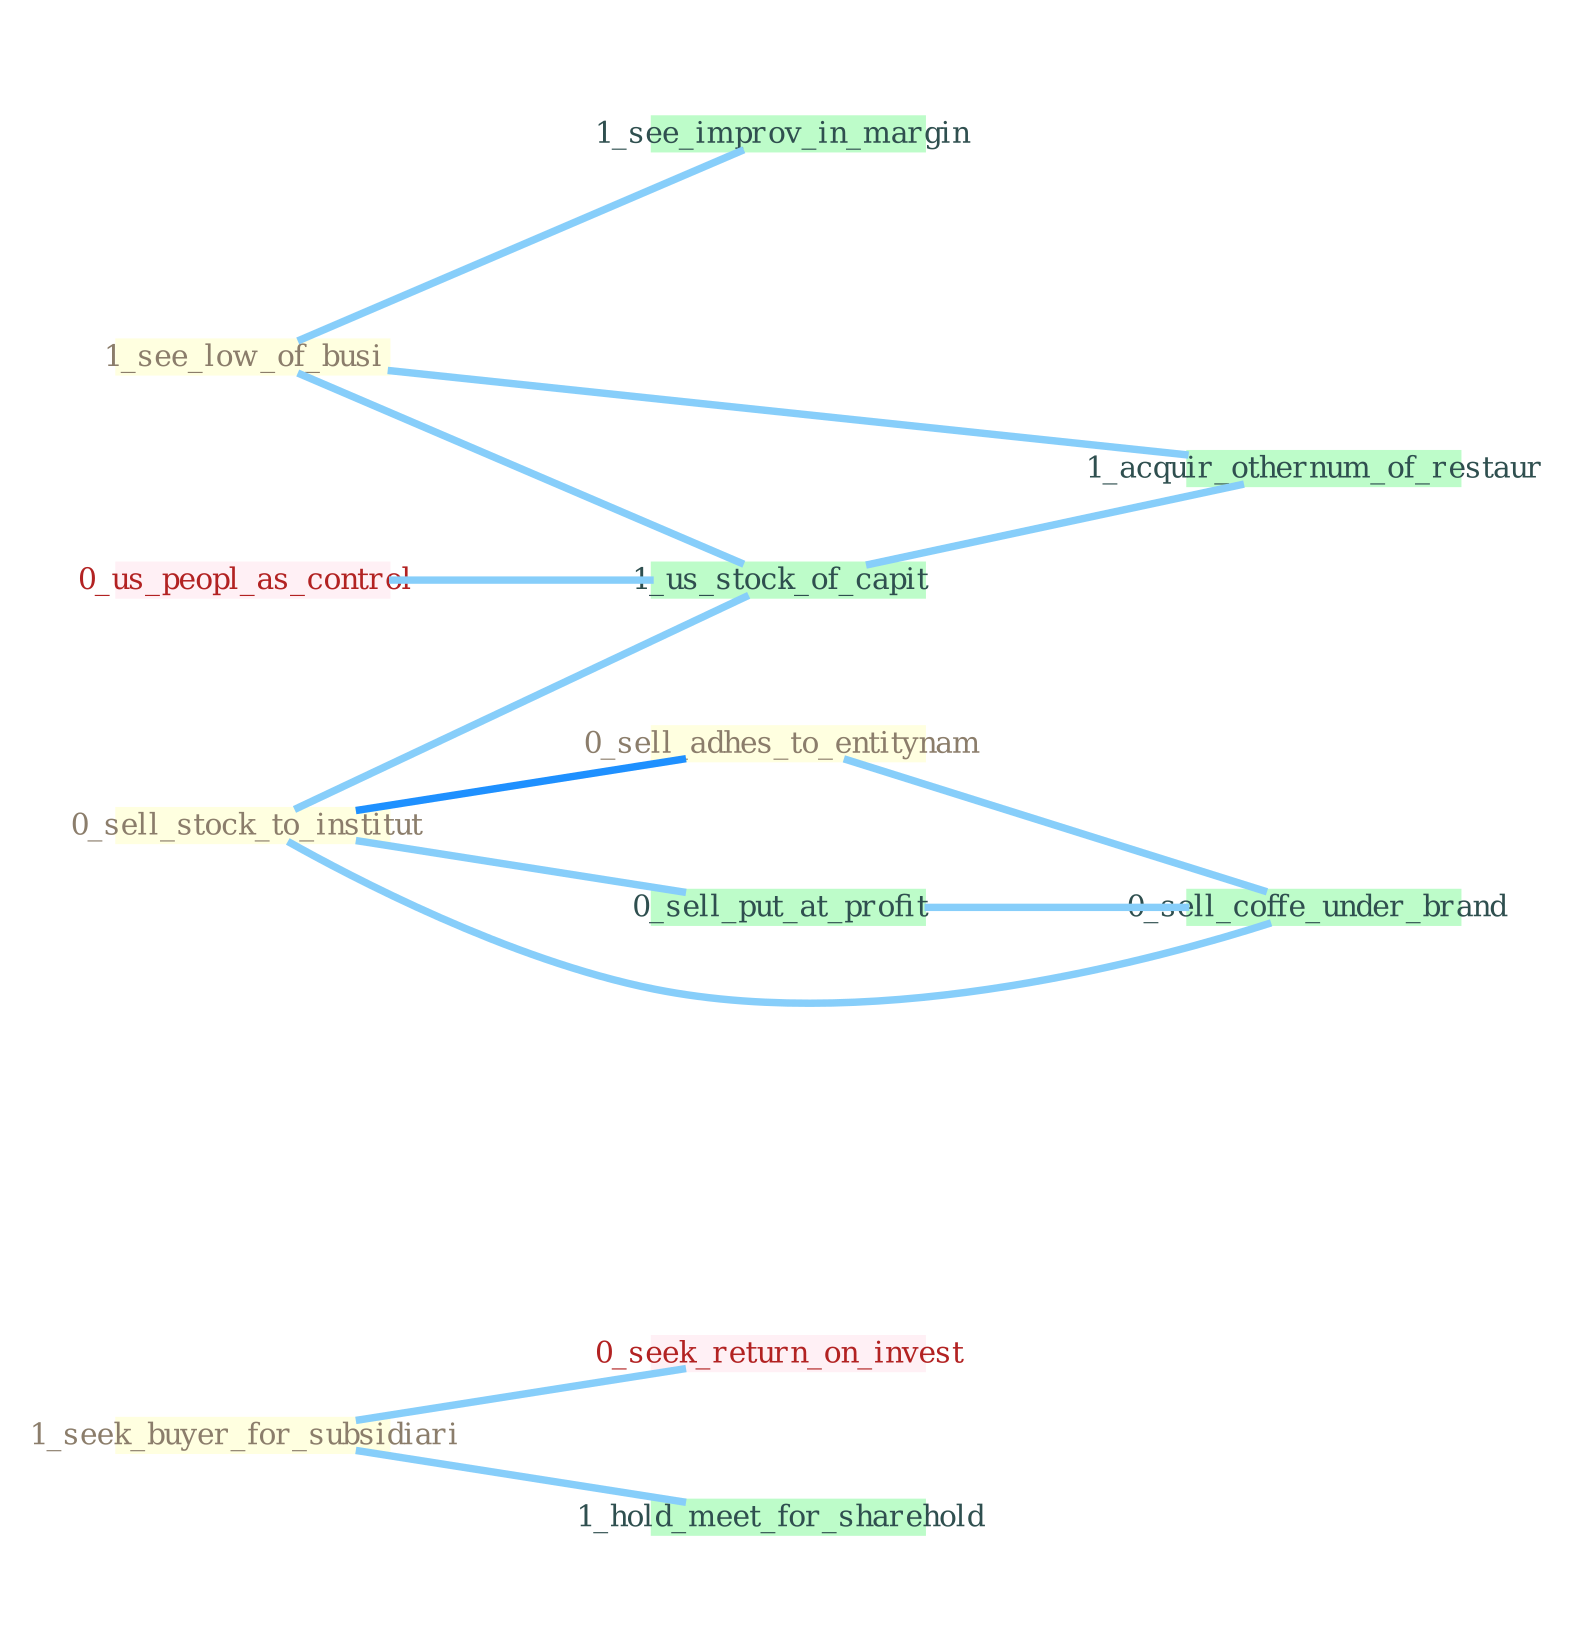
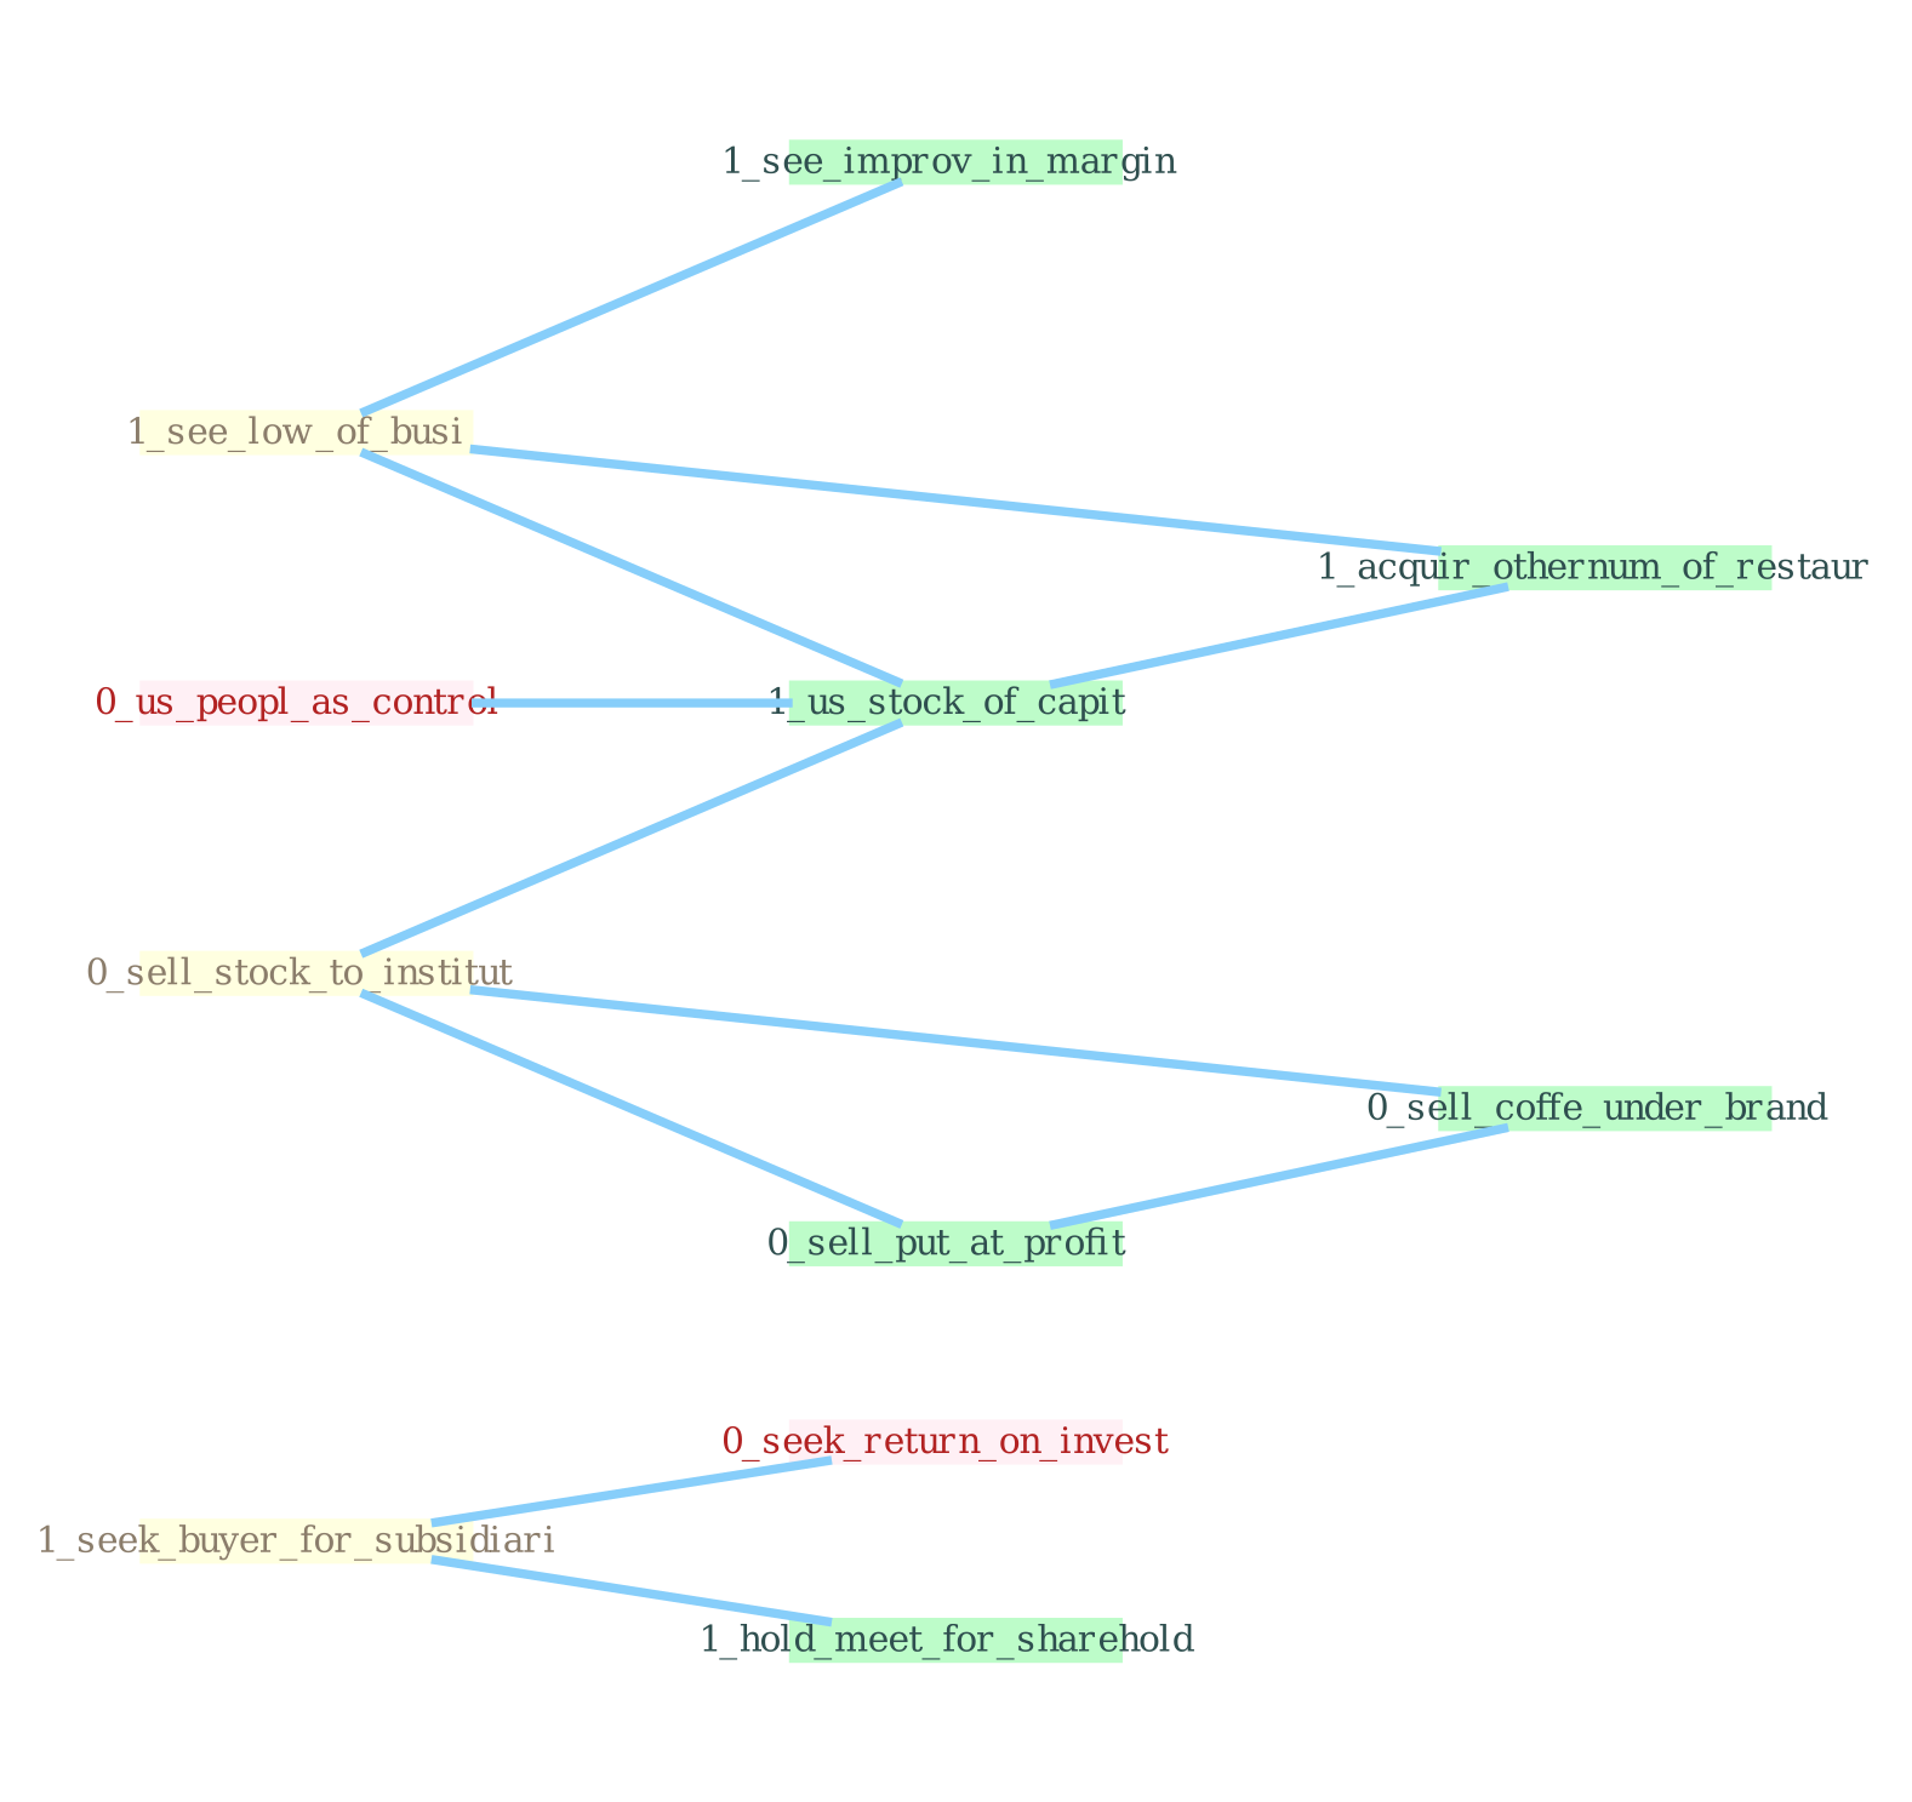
  graph {
    rankdir=LR
    node [color="#BDFCC9" fixedsize=true fontcolor="#2f4f4f" fontsize=4 shape=polygon style=filled]
    edge [color="#87cefa" w=1]
    "1_seek_buyer_for_subsidiari " [color="#ffffe0" fontcolor="#8b7d6b" height=.06 width=.5]
    "1_see_low_of_busi " [color="#ffffe0" fontcolor="#8b7d6b" height=.06 width=.5]
    "0_sell_stock_to_institut " [color="#ffffe0" fontcolor="#8b7d6b" height=.06 width=.5]
-   "0_sell_adhes_to_entitynam " [color="#ffffe0" fontcolor="#8b7d6b" height=.06 width=.5]
    "0_us_peopl_as_control " [color="#fff0f5" fontcolor="#b22222" height=.06 width=.5]
    "0_seek_return_on_invest " [color="#fff0f5" fontcolor="#b22222" height=.06 width=.5]
    "1_hold_meet_for_sharehold " [height=.06 width=.5]
    "1_us_stock_of_capit " [height=.06 width=.5]
    "1_see_improv_in_margin " [height=.06 width=.5]
    "1_acquir_othernum_of_restaur " [height=.06 width=.5]
    "0_sell_put_at_profit " [height=.06 width=.5]
    "0_sell_coffe_under_brand " [height=.06 width=.5]
    subgraph sub_1 {
      "1_seek_buyer_for_subsidiari "
      "1_see_low_of_busi "
      "0_sell_stock_to_institut "
-     "0_sell_adhes_to_entitynam "
    }
    subgraph sub_2 {
      "0_us_peopl_as_control "
      "0_seek_return_on_invest "
    }
    "1_seek_buyer_for_subsidiari " -- "0_seek_return_on_invest "
    "1_seek_buyer_for_subsidiari " -- "1_hold_meet_for_sharehold "
    "1_see_low_of_busi " -- "1_us_stock_of_capit "
    "1_see_low_of_busi " -- "1_see_improv_in_margin "
    "1_see_low_of_busi " -- "1_acquir_othernum_of_restaur "
-   "0_sell_stock_to_institut " -- "0_sell_adhes_to_entitynam " [color="#1e90ff" w=2]
    "0_sell_stock_to_institut " -- "1_us_stock_of_capit "
    "0_sell_stock_to_institut " -- "0_sell_put_at_profit "
    "0_sell_stock_to_institut " -- "0_sell_coffe_under_brand "
-   "0_sell_adhes_to_entitynam " -- "0_sell_coffe_under_brand "
    "0_us_peopl_as_control " -- "1_us_stock_of_capit "
    "1_us_stock_of_capit " -- "1_acquir_othernum_of_restaur "
    "0_sell_put_at_profit " -- "0_sell_coffe_under_brand "
  }
